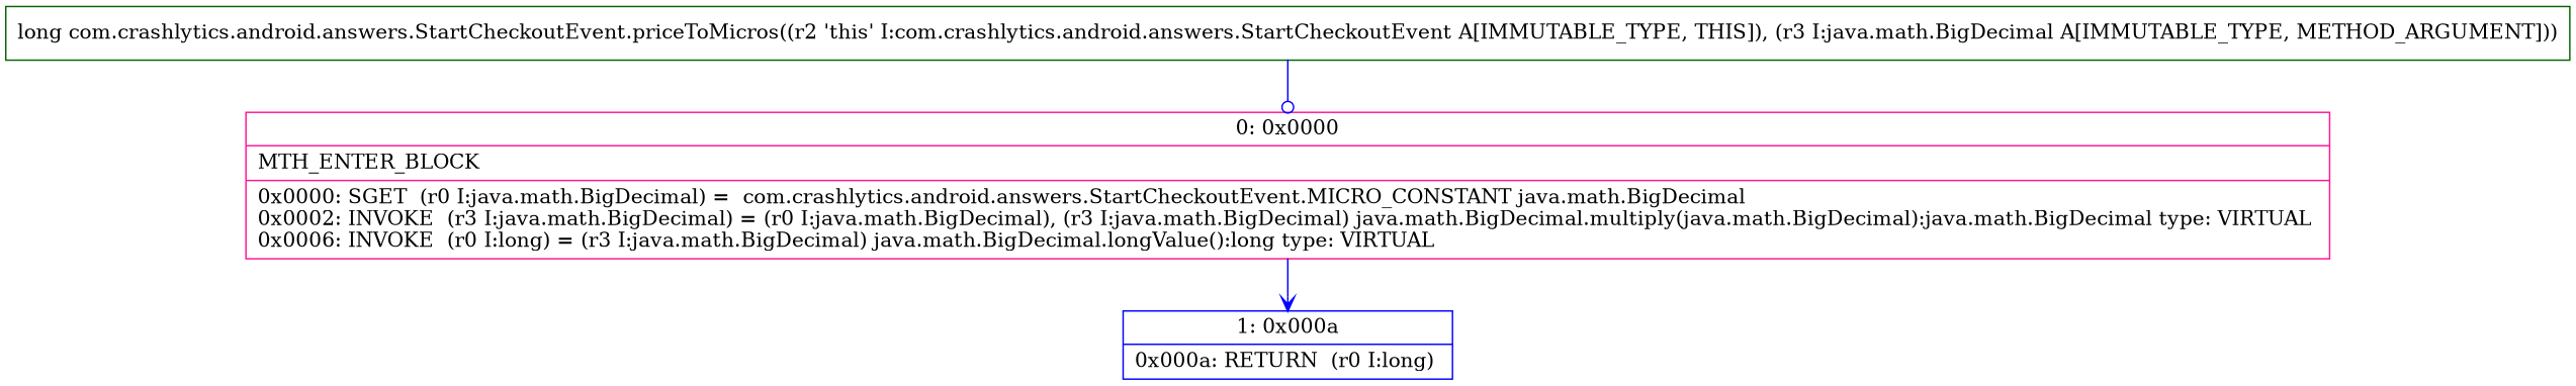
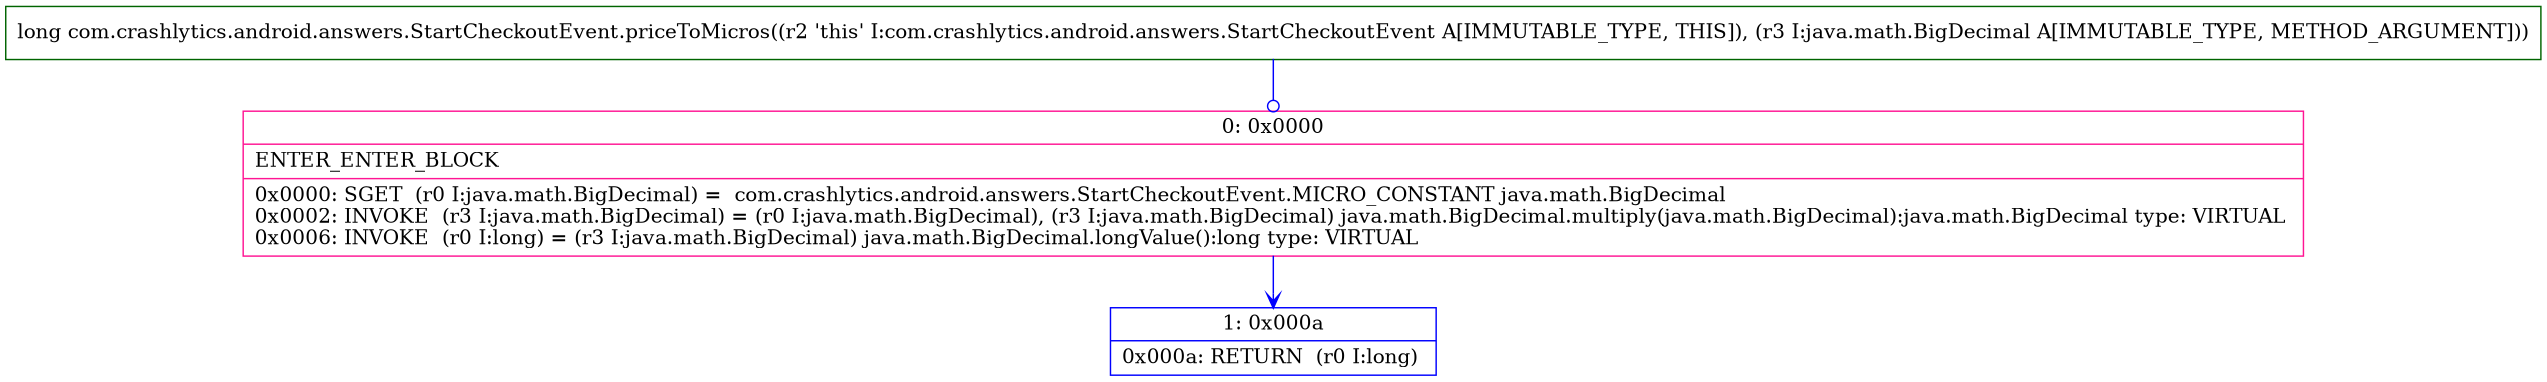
  digraph {
    node [shape=record]
    edge [color=blue]
-   n1 [label="{0\:\ 0x0000|MTH_ENTER_BLOCK\l|0x0000: SGET  (r0 I:java.math.BigDecimal) =  com.crashlytics.android.answers.StartCheckoutEvent.MICRO_CONSTANT java.math.BigDecimal \l0x0002: INVOKE  (r3 I:java.math.BigDecimal) = (r0 I:java.math.BigDecimal), (r3 I:java.math.BigDecimal) java.math.BigDecimal.multiply(java.math.BigDecimal):java.math.BigDecimal type: VIRTUAL \l0x0006: INVOKE  (r0 I:long) = (r3 I:java.math.BigDecimal) java.math.BigDecimal.longValue():long type: VIRTUAL \l}" color=deeppink]
+   n1 [label="{0\:\ 0x0000|ENTER_ENTER_BLOCK\l|0x0000: SGET  (r0 I:java.math.BigDecimal) =  com.crashlytics.android.answers.StartCheckoutEvent.MICRO_CONSTANT java.math.BigDecimal \l0x0002: INVOKE  (r3 I:java.math.BigDecimal) = (r0 I:java.math.BigDecimal), (r3 I:java.math.BigDecimal) java.math.BigDecimal.multiply(java.math.BigDecimal):java.math.BigDecimal type: VIRTUAL \l0x0006: INVOKE  (r0 I:long) = (r3 I:java.math.BigDecimal) java.math.BigDecimal.longValue():long type: VIRTUAL \l}" color=deeppink]
    n2 [label="{1\:\ 0x000a|0x000a: RETURN  (r0 I:long) \l}" color=blue]
    n3 [label="{long com.crashlytics.android.answers.StartCheckoutEvent.priceToMicros((r2 'this' I:com.crashlytics.android.answers.StartCheckoutEvent A[IMMUTABLE_TYPE, THIS]), (r3 I:java.math.BigDecimal A[IMMUTABLE_TYPE, METHOD_ARGUMENT])) }" color=darkgreen]
    n1 -> n2 [arrowhead=vee]
    n3 -> n1 [arrowhead=odot]
  }
